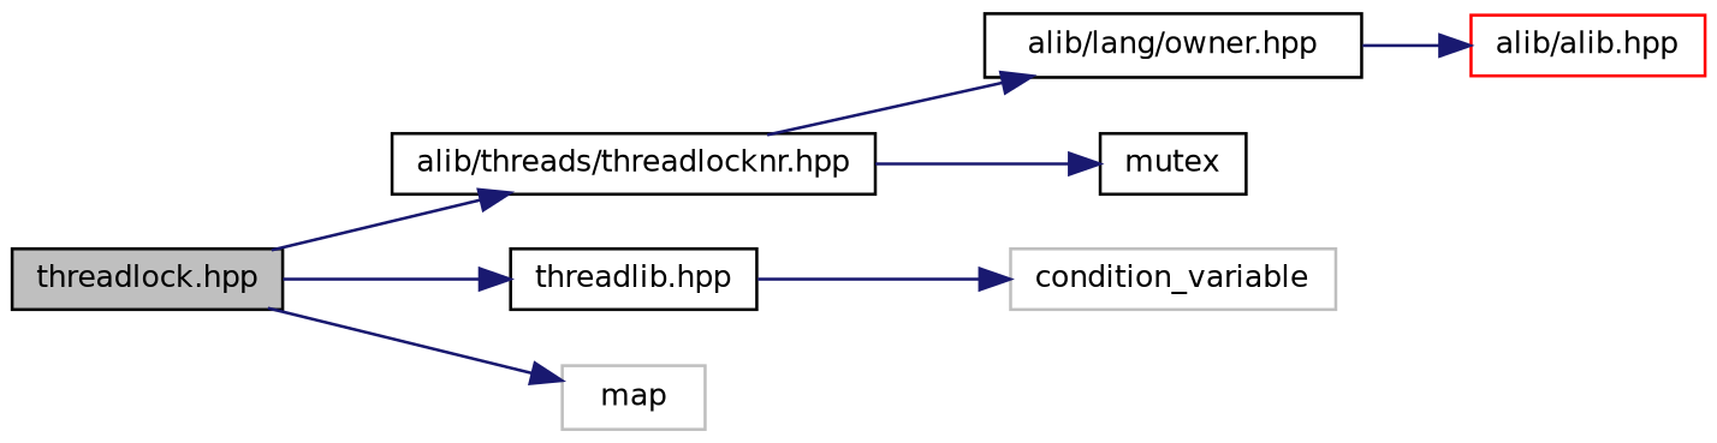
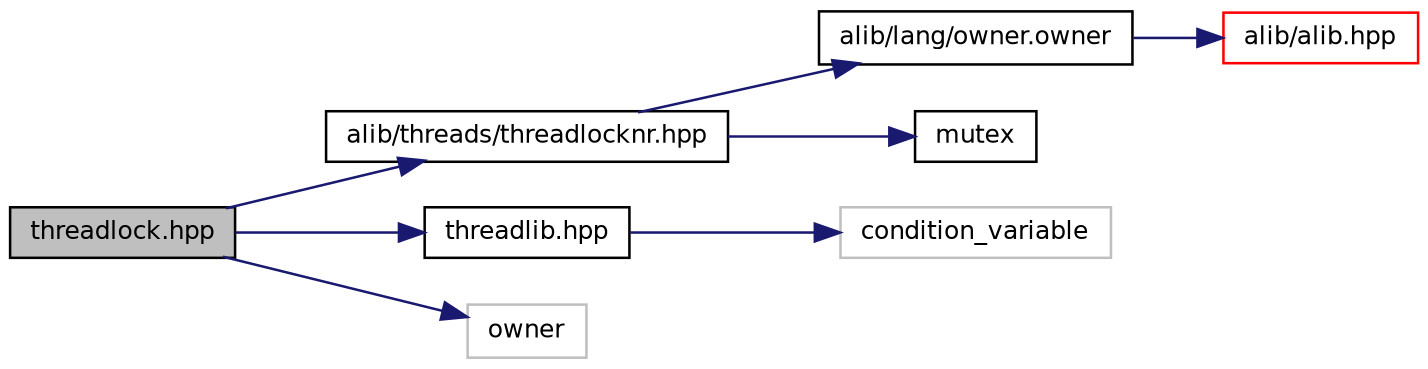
  digraph {
    rankdir=LR
    node [color=black fillcolor=white fontname=Helvetica fontsize=10 shape=record style=filled]
    edge [color=midnightblue fontname=Helvetica fontsize=10 labelfontname=Helvetica labelfontsize=10 style=solid]
    n1 [fillcolor=grey75 fontcolor=black height=0.2 label="threadlock.hpp" width=0.4]
    n2 [height=0.2 label="alib/threads/threadlocknr.hpp" width=0.4]
    n3 [height=0.2 label="threadlib.hpp" width=0.4]
-   n4 [color=grey75 height=0.2 label=map width=0.4]
-   n5 [height=0.2 label="alib/lang/owner.hpp" width=0.4]
+   n4 [color=grey75 height=0.2 label=owner width=0.4]
+   n5 [height=0.2 label="alib/lang/owner.owner" width=0.4]
    n6 [height=0.2 label=mutex width=0.4]
    n7 [color=grey75 height=0.2 label=condition_variable width=0.4]
    n8 [color=red height=0.2 label="alib/alib.hpp" width=0.4]
    n1 -> n2
    n1 -> n3
    n1 -> n4
    n2 -> n5
    n2 -> n6
    n3 -> n7
    n5 -> n8
  }
